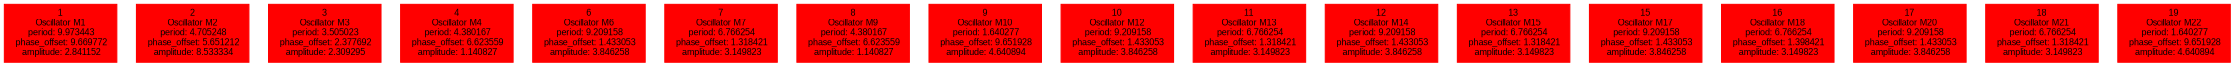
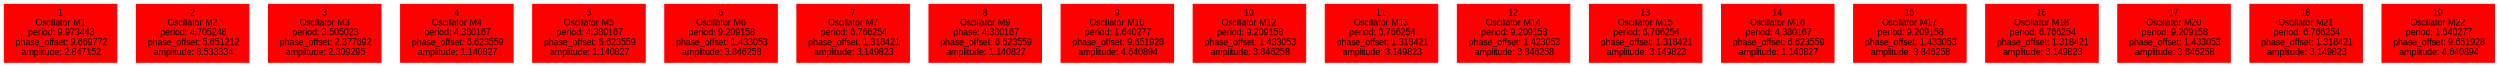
  digraph {
    forcelabels=true
    fontname="Liberation Sans"
    node [color=red fontsize=8 shape=box style=filled fontname="Liberation Sans"]
-   n1 [label=<1<BR />Oscillator M1<BR /> period: 9.973443<BR /> phase_offset: 9.669772<BR /> amplitude: 2.841152>]
+   n1 [label=<1<BR />Oscillator M1<BR /> period: 9.973443<BR /> phase_offset: 9.669772<BR /> amplitude: 2.847152>]
    n2 [label=<2<BR />Oscillator M2<BR /> period: 4.705248<BR /> phase_offset: 5.651212<BR /> amplitude: 8.533334>]
    n3 [label=<3<BR />Oscillator M3<BR /> period: 3.505023<BR /> phase_offset: 2.377692<BR /> amplitude: 2.309295>]
    n4 [label=<4<BR />Oscillator M4<BR /> period: 4.380167<BR /> phase_offset: 6.623559<BR /> amplitude: 1.140827>]
+   n5 [label=<5<BR />Oscillator M5<BR /> period: 4.380167<BR /> phase_offset: 6.623559<BR /> amplitude: 1.140827>]
    n6 [label=<6<BR />Oscillator M6<BR /> period: 9.209158<BR /> phase_offset: 1.433053<BR /> amplitude: 3.846258>]
    n7 [label=<7<BR />Oscillator M7<BR /> period: 6.766254<BR /> phase_offset: 1.318421<BR /> amplitude: 3.149823>]
-   n8 [label=<8<BR />Oscillator M9<BR /> period: 4.380167<BR /> phase_offset: 6.623559<BR /> amplitude: 1.140827>]
+   n8 [label=<8<BR />Oscillator M9<BR /> phase: 4.380167<BR /> phase_offset: 6.623559<BR /> amplitude: 1.140827>]
    n9 [label=<9<BR />Oscillator M10<BR /> period: 1.640277<BR /> phase_offset: 9.651928<BR /> amplitude: 4.640894>]
    n10 [label=<10<BR />Oscillator M12<BR /> period: 9.209158<BR /> phase_offset: 1.433053<BR /> amplitude: 3.846258>]
    n11 [label=<11<BR />Oscillator M13<BR /> period: 6.766254<BR /> phase_offset: 1.318421<BR /> amplitude: 3.149823>]
-   n12 [label=<12<BR />Oscillator M14<BR /> period: 9.209158<BR /> phase_offset: 1.433053<BR /> amplitude: 3.846258>]
+   n12 [label=<12<BR />Oscillator M14<BR /> period: 9.209158<BR /> phase_offset: 1.423053<BR /> amplitude: 3.846258>]
    n13 [label=<13<BR />Oscillator M15<BR /> period: 6.766254<BR /> phase_offset: 1.318421<BR /> amplitude: 3.149823>]
+   n14 [label=<14<BR />Oscillator M16<BR /> period: 4.380167<BR /> phase_offset: 6.623559<BR /> amplitude: 1.140827>]
    n15 [label=<15<BR />Oscillator M17<BR /> period: 9.209158<BR /> phase_offset: 1.433053<BR /> amplitude: 3.846258>]
-   n16 [label=<16<BR />Oscillator M18<BR /> period: 6.766254<BR /> phase_offset: 1.398421<BR /> amplitude: 3.149823>]
+   n16 [label=<16<BR />Oscillator M18<BR /> period: 6.766254<BR /> phase_offset: 1.318421<BR /> amplitude: 3.149823>]
    n17 [label=<17<BR />Oscillator M20<BR /> period: 9.209158<BR /> phase_offset: 1.433053<BR /> amplitude: 3.846258>]
    n18 [label=<18<BR />Oscillator M21<BR /> period: 6.766254<BR /> phase_offset: 1.318421<BR /> amplitude: 3.149823>]
    n19 [label=<19<BR />Oscillator M22<BR /> period: 1.640277<BR /> phase_offset: 9.651928<BR /> amplitude: 4.640894>]
  }
